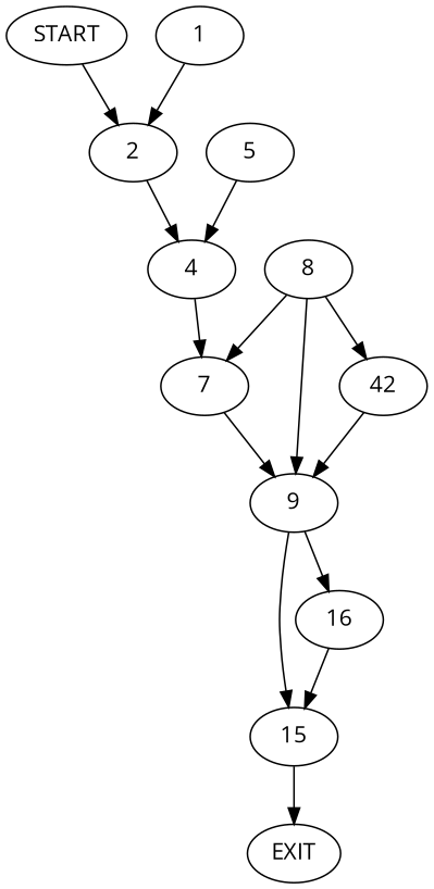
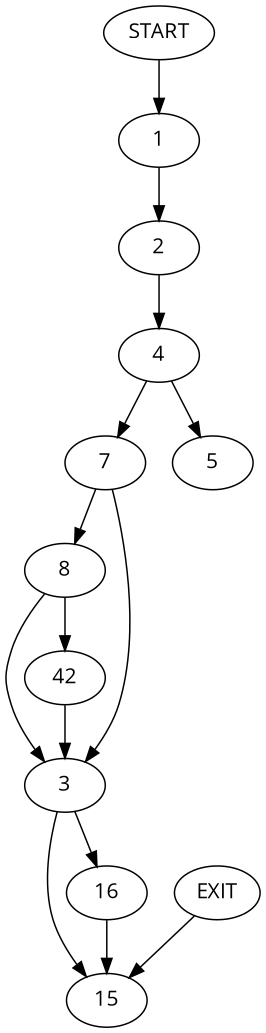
  digraph {
    fontname="Open Sans"
    node [fontname="Open Sans"]
    edge [fontname="Open Sans"]
    n1 [label=START]
    1
    2
    n4 [label=EXIT]
    4
    7
    5
    8
-   9
+   9 [label=3]
    n10 [label=42]
    n11 [label=15]
    n12 [label=16]
-   n1 -> 2
+   n1 -> 1
    1 -> 2
    2 -> 4
    4 -> 7
-   8 -> 7
+   7 -> 8
    7 -> 9
-   5 -> 4
+   4 -> 5
    8 -> 9
    8 -> n10
    9 -> n11
    9 -> n12
    n10 -> 9
-   n11 -> n4
+   n4 -> n11
    n12 -> n11
  }
